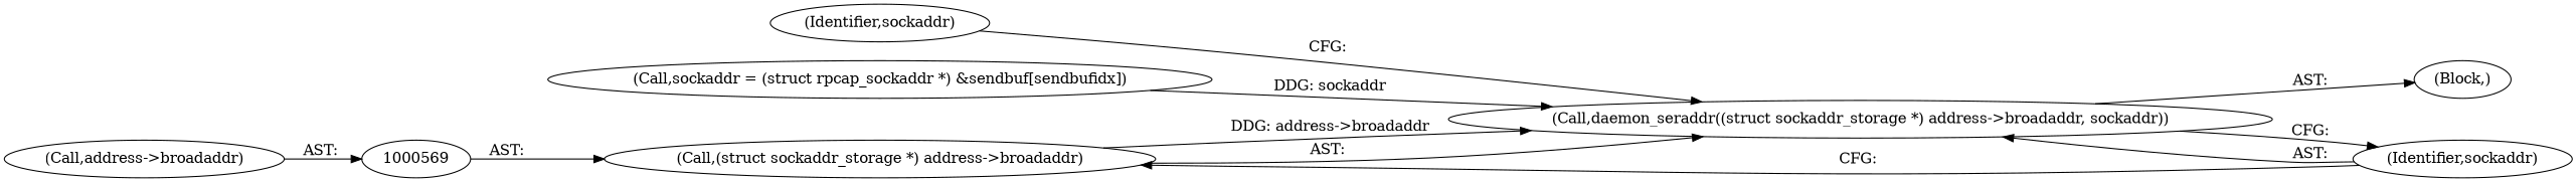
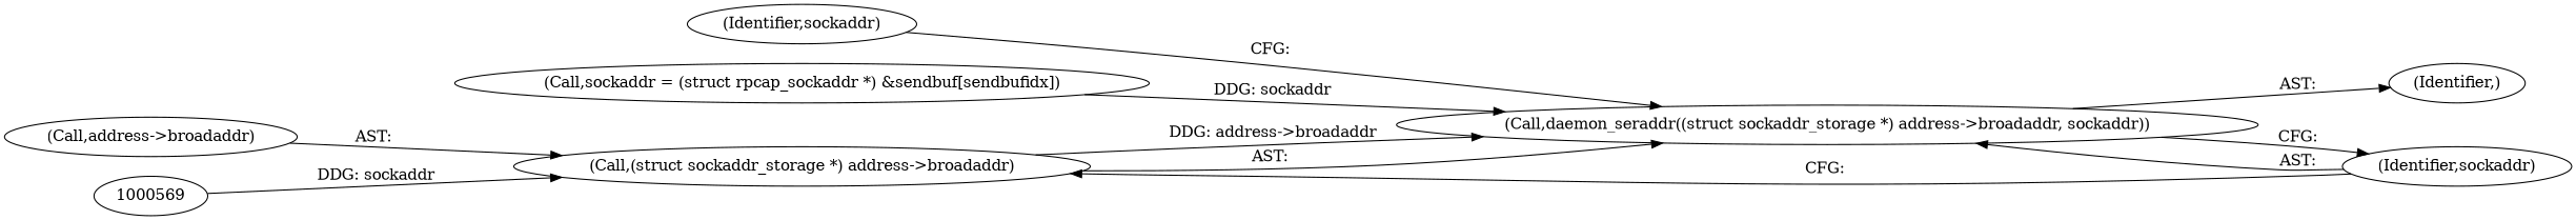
  digraph {
    rankdir=LR
    n1 [label="(Call,(struct sockaddr_storage *) address->broadaddr)"]
    n2 [label="(Call,daemon_seraddr((struct sockaddr_storage *) address->broadaddr, sockaddr))"]
    n3 [label="(Identifier,sockaddr)"]
-   n4 [label="(Block,)"]
+   n4 [label="(Identifier,)"]
    n5 [label="(Call,address->broadaddr)"]
    n6 [label="(Identifier,sockaddr)"]
    n7 [label="(Call,sockaddr = (struct rpcap_sockaddr *) &sendbuf[sendbufidx])"]
    1000569
    n1 -> n2 [label="AST: "]
    n1 -> n2 [label="DDG: address->broadaddr"]
    n2 -> n3 [label="CFG: "]
    n2 -> n4 [label="AST: "]
    n3 -> n1 [label="CFG: "]
    n3 -> n2 [label="AST: "]
-   n5 -> 1000569 [label="AST: "]
+   n5 -> n1 [label="AST: "]
    n6 -> n2 [label="CFG: "]
    n7 -> n2 [label="DDG: sockaddr"]
-   1000569 -> n1 [label="AST: "]
+   1000569 -> n1 [label="DDG: sockaddr"]
  }
